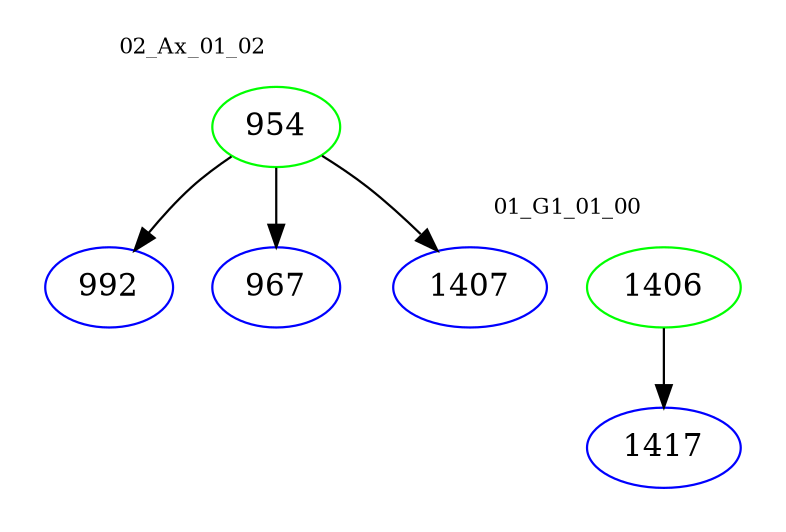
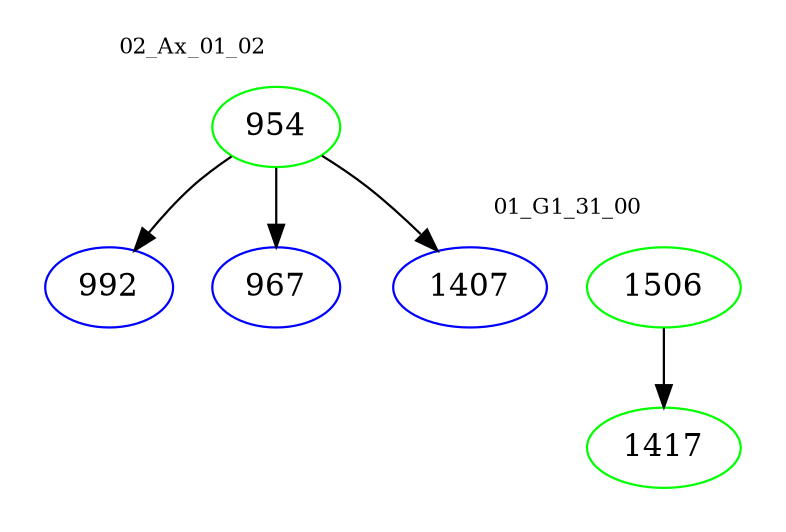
  digraph {
    node [color=green]
    edge [color=black]
    n1 [label=954]
    n2 [color=blue label=992]
    n3 [color=blue label=967]
-   n4 [label=1406]
+   n4 [label=1506]
    n5 [color=blue label=1407]
-   n6 [color=blue label=1417]
+   n6 [label=1417]
    subgraph cluster_1 {
      color=white
      fontsize=10
      label="02_Ax_01_02"
      n1
      n2
      n3
    }
    subgraph cluster_2 {
      color=white
      fontsize=10
-     label="01_G1_01_00"
+     label="01_G1_31_00"
      n4
      n5
      n6
    }
    n1 -> n2
    n1 -> n3
    n1 -> n5
    n4 -> n6
  }
